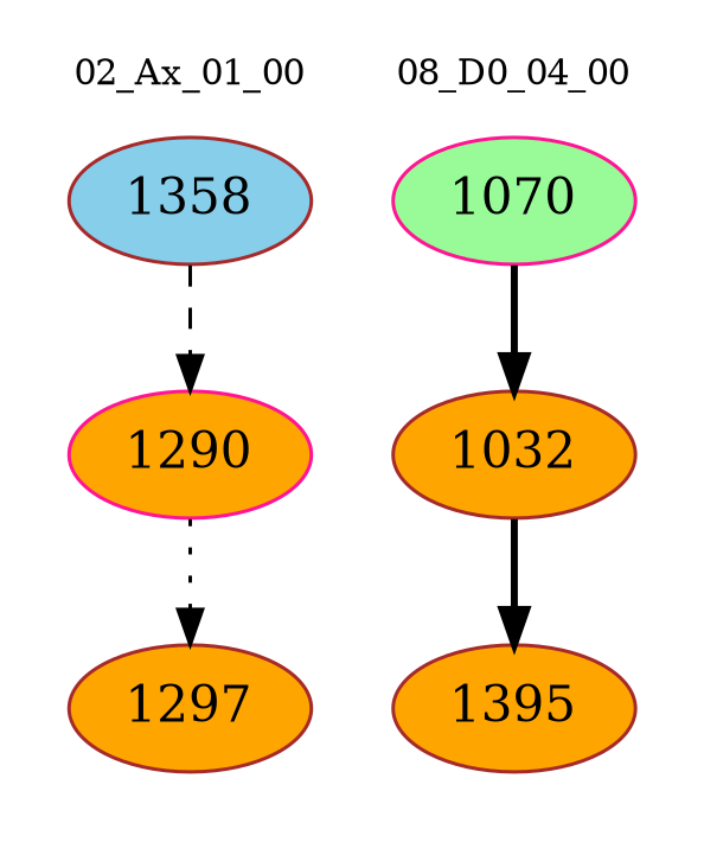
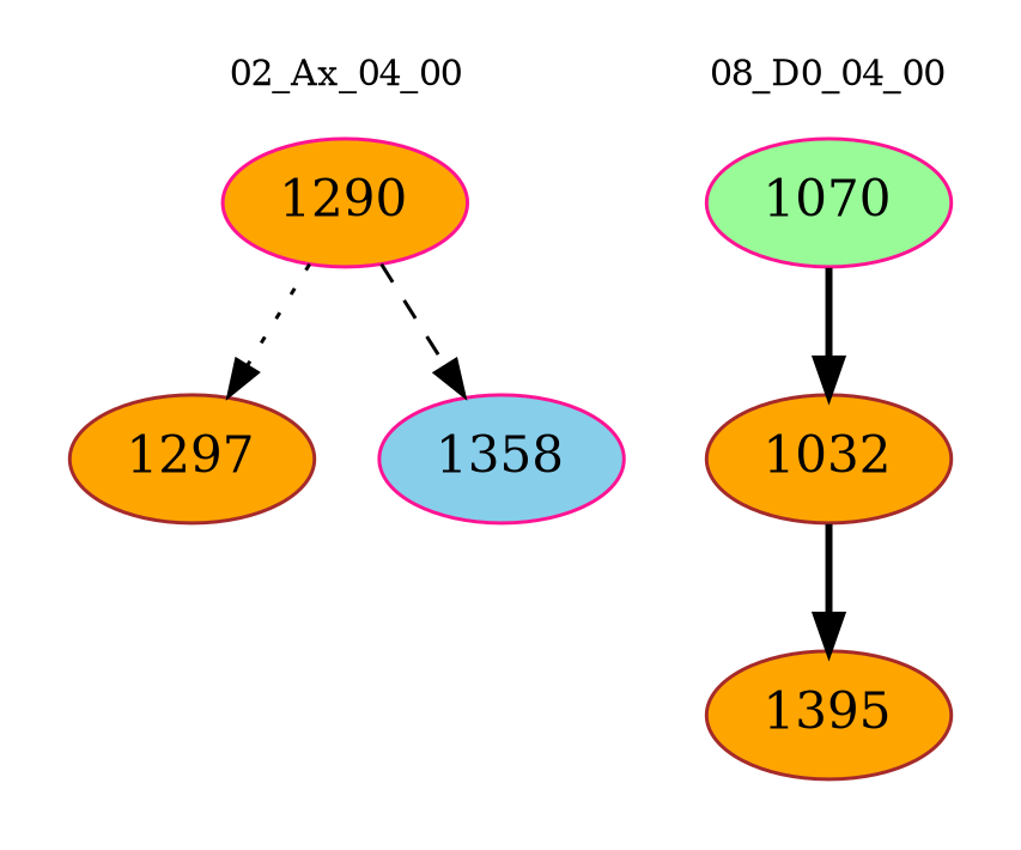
  digraph {
    node [color=brown fillcolor=orange style=filled]
    edge [color=black style=bold]
    n1 [label=1297]
    n2 [color=deeppink label=1290]
-   n3 [fillcolor=skyblue label=1358]
+   n3 [color=deeppink fillcolor=skyblue label=1358]
    n4 [color=deeppink fillcolor=palegreen label=1070]
    n5 [label=1032]
    n6 [label=1395]
    subgraph cluster_1 {
      color=white
      fontsize=10
-     label="02_Ax_01_00"
+     label="02_Ax_04_00"
      n1
      n2
      n3
    }
    subgraph cluster_2 {
      color=white
      fontsize=10
      label="08_D0_04_00"
      n4
      n5
      n6
    }
    n2 -> n1 [style=dotted]
-   n3 -> n2 [style=dashed]
+   n2 -> n3 [style=dashed]
    n4 -> n5
    n5 -> n6
  }
